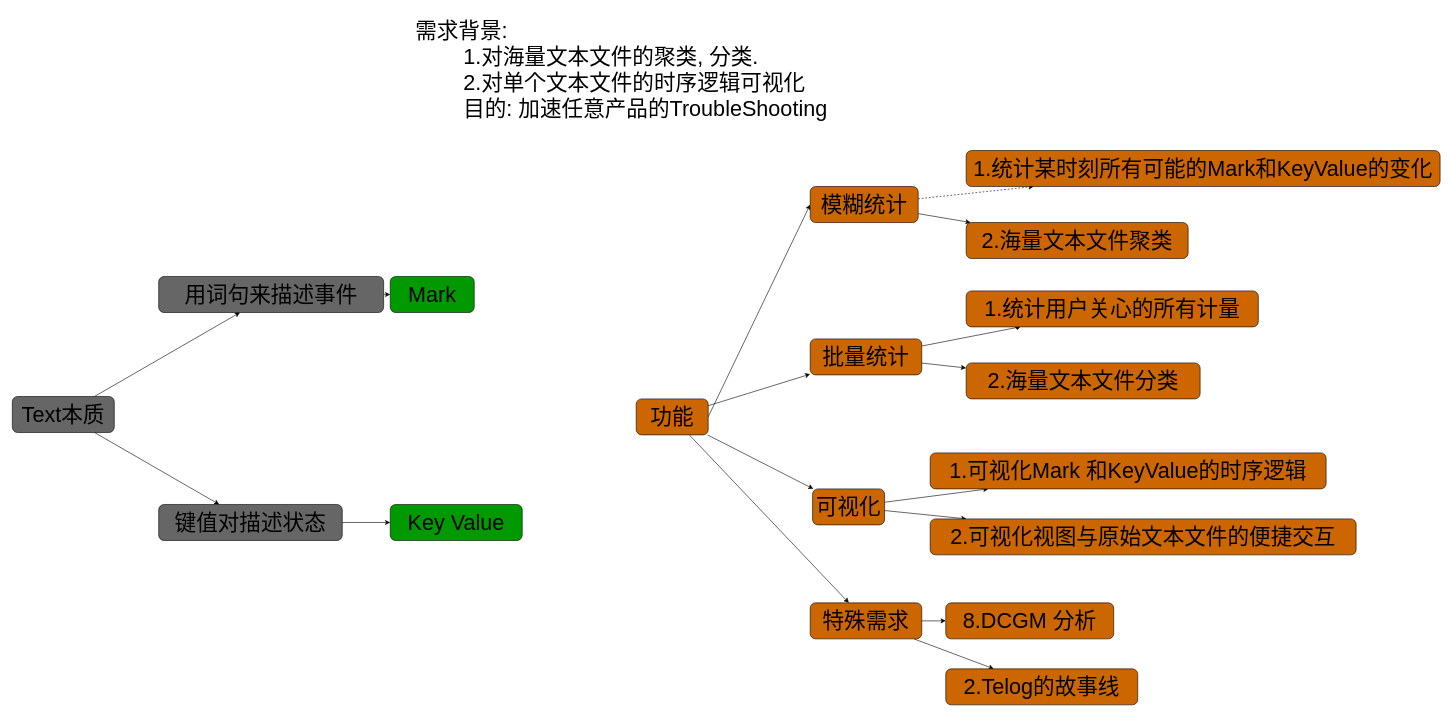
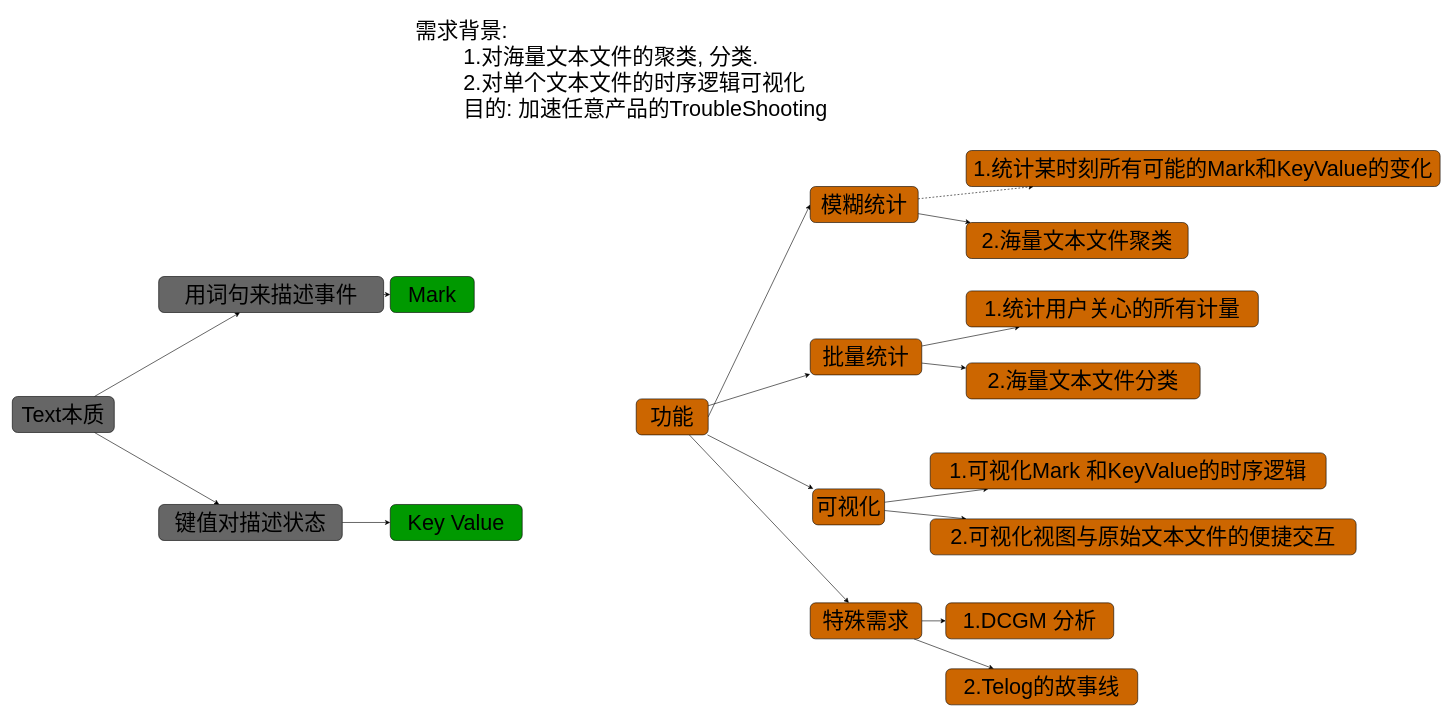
  <mxCell id="0" />
  <mxCell id="1" parent="0" />
  <mxCell id="2" value="&lt;font style=&quot;&quot;&gt;&lt;font style=&quot;font-size: 36px;&quot;&gt;需求背景:&lt;br&gt;&lt;span style=&quot;white-space: pre;&quot;&gt;&#09;&lt;/span&gt;1.对海量文本文件的聚类, 分类. &lt;br&gt;&lt;span style=&quot;white-space: pre;&quot;&gt;&#09;&lt;/span&gt;2.对单个文本文件的时序逻辑可视化&amp;nbsp; &lt;br&gt;&lt;span style=&quot;white-space: pre;&quot;&gt;&#09;&lt;/span&gt;目的: 加速任意产品的TroubleShooting&lt;/font&gt;&lt;br&gt;&lt;/font&gt;" style="text;html=1;align=left;verticalAlign=middle;resizable=0;points=[];autosize=1;strokeColor=none;fillColor=none;" parent="1" vertex="1"><mxGeometry x="690" y="20" width="710" height="190" as="geometry" /></mxCell>
  <mxCell id="3" style="edgeStyle=none;rounded=0;orthogonalLoop=1;jettySize=auto;html=1;exitX=1;exitY=0.5;exitDx=0;exitDy=0;entryX=0;entryY=0.5;entryDx=0;entryDy=0;fontSize=36;" edge="1" parent="1" source="7" target="10"><mxGeometry relative="1" as="geometry" /></mxCell>
  <mxCell id="4" value="" style="edgeStyle=none;rounded=0;orthogonalLoop=1;jettySize=auto;html=1;fontSize=36;" edge="1" parent="1" source="7" target="15"><mxGeometry relative="1" as="geometry" /></mxCell>
  <mxCell id="5" value="" style="edgeStyle=none;rounded=0;orthogonalLoop=1;jettySize=auto;html=1;fontSize=36;" edge="1" parent="1" source="7" target="20"><mxGeometry relative="1" as="geometry" /></mxCell>
  <mxCell id="6" value="" style="edgeStyle=none;rounded=0;orthogonalLoop=1;jettySize=auto;html=1;fontSize=36;" edge="1" parent="1" source="7" target="25"><mxGeometry relative="1" as="geometry" /></mxCell>
  <mxCell id="7" value="功能" style="rounded=1;whiteSpace=wrap;html=1;fontSize=36;fillColor=#CC6600;" vertex="1" parent="1"><mxGeometry x="1060" y="664" width="120" height="60" as="geometry" /></mxCell>
  <mxCell id="8" value="" style="edgeStyle=none;rounded=0;orthogonalLoop=1;jettySize=auto;html=1;fontSize=36;" edge="1" parent="1" source="10" target="11"><mxGeometry relative="1" as="geometry" /></mxCell>
  <mxCell id="9" value="" style="edgeStyle=none;rounded=0;orthogonalLoop=1;jettySize=auto;html=1;fontSize=36;dashed=1;" edge="1" parent="1" source="10" target="12"><mxGeometry relative="1" as="geometry" /></mxCell>
  <mxCell id="10" value="模糊统计" style="rounded=1;whiteSpace=wrap;html=1;fontSize=36;fillColor=#CC6600;" vertex="1" parent="1"><mxGeometry x="1350" y="310" width="180" height="60" as="geometry" /></mxCell>
  <mxCell id="11" value="2.海量文本文件聚类" style="rounded=1;whiteSpace=wrap;html=1;fontSize=36;fillColor=#CC6600;" vertex="1" parent="1"><mxGeometry x="1610" y="370" width="370" height="60" as="geometry" /></mxCell>
  <mxCell id="12" value="1.统计某时刻所有可能的Mark和KeyValue的变化" style="rounded=1;whiteSpace=wrap;html=1;fontSize=36;fillColor=#CC6600;" vertex="1" parent="1"><mxGeometry x="1610" y="250" width="790" height="60" as="geometry" /></mxCell>
- <mxCell id="13" value="" style="edgeStyle=none;rounded=0;orthogonalLoop=1;jettySize=auto;html=1;fontSize=36;endArrow=diamond;" edge="1" parent="1" source="15" target="16"><mxGeometry relative="1" as="geometry" /></mxCell>
+ <mxCell id="13" value="" style="edgeStyle=none;rounded=0;orthogonalLoop=1;jettySize=auto;html=1;fontSize=36;" edge="1" parent="1" source="15" target="16"><mxGeometry relative="1" as="geometry" /></mxCell>
  <mxCell id="14" value="" style="edgeStyle=none;rounded=0;orthogonalLoop=1;jettySize=auto;html=1;fontSize=36;" edge="1" parent="1" source="15" target="17"><mxGeometry relative="1" as="geometry" /></mxCell>
  <mxCell id="15" value="批量统计" style="rounded=1;whiteSpace=wrap;html=1;fontSize=36;fillColor=#CC6600;" vertex="1" parent="1"><mxGeometry x="1350" y="564" width="186" height="60" as="geometry" /></mxCell>
  <mxCell id="16" value="1.统计用户关心的所有计量" style="rounded=1;whiteSpace=wrap;html=1;fontSize=36;fillColor=#CC6600;" vertex="1" parent="1"><mxGeometry x="1610" y="484" width="487" height="60" as="geometry" /></mxCell>
  <mxCell id="17" value="2.海量文本文件分类" style="rounded=1;whiteSpace=wrap;html=1;fontSize=36;fillColor=#CC6600;" vertex="1" parent="1"><mxGeometry x="1610" y="604" width="390" height="60" as="geometry" /></mxCell>
  <mxCell id="18" value="" style="edgeStyle=none;rounded=0;orthogonalLoop=1;jettySize=auto;html=1;fontSize=36;" edge="1" parent="1" source="20" target="21"><mxGeometry relative="1" as="geometry" /></mxCell>
  <mxCell id="19" value="" style="edgeStyle=none;rounded=0;orthogonalLoop=1;jettySize=auto;html=1;fontSize=36;" edge="1" parent="1" source="20" target="22"><mxGeometry relative="1" as="geometry" /></mxCell>
  <mxCell id="20" value="可视化" style="rounded=1;whiteSpace=wrap;html=1;fontSize=36;fillColor=#CC6600;" vertex="1" parent="1"><mxGeometry x="1354" y="814" width="120" height="60" as="geometry" /></mxCell>
  <mxCell id="21" value="1.可视化Mark 和KeyValue的时序逻辑" style="rounded=1;whiteSpace=wrap;html=1;fontSize=36;fillColor=#CC6600;" vertex="1" parent="1"><mxGeometry x="1550" y="754" width="660" height="60" as="geometry" /></mxCell>
  <mxCell id="22" value="2.可视化视图与原始文本文件的便捷交互" style="rounded=1;whiteSpace=wrap;html=1;fontSize=36;fillColor=#CC6600;" vertex="1" parent="1"><mxGeometry x="1550" y="864" width="710" height="60" as="geometry" /></mxCell>
  <mxCell id="23" value="" style="edgeStyle=none;rounded=0;orthogonalLoop=1;jettySize=auto;html=1;fontSize=36;" edge="1" parent="1" source="25" target="26"><mxGeometry relative="1" as="geometry" /></mxCell>
  <mxCell id="24" value="" style="edgeStyle=none;rounded=0;orthogonalLoop=1;jettySize=auto;html=1;fontSize=36;" edge="1" parent="1" source="25" target="27"><mxGeometry relative="1" as="geometry" /></mxCell>
  <mxCell id="25" value="特殊需求" style="rounded=1;whiteSpace=wrap;html=1;fontSize=36;fillColor=#CC6600;" vertex="1" parent="1"><mxGeometry x="1350" y="1004" width="186" height="60" as="geometry" /></mxCell>
- <mxCell id="26" value="8.DCGM 分析" style="rounded=1;whiteSpace=wrap;html=1;fontSize=36;fillColor=#CC6600;" vertex="1" parent="1"><mxGeometry x="1576" y="1004" width="280" height="60" as="geometry" /></mxCell>
+ <mxCell id="26" value="1.DCGM 分析" style="rounded=1;whiteSpace=wrap;html=1;fontSize=36;fillColor=#CC6600;" vertex="1" parent="1"><mxGeometry x="1576" y="1004" width="280" height="60" as="geometry" /></mxCell>
  <mxCell id="27" value="2.Telog的故事线" style="rounded=1;whiteSpace=wrap;html=1;fontSize=36;fillColor=#CC6600;" vertex="1" parent="1"><mxGeometry x="1576" y="1114" width="320" height="60" as="geometry" /></mxCell>
  <mxCell id="28" value="" style="edgeStyle=none;rounded=0;orthogonalLoop=1;jettySize=auto;html=1;fontSize=36;" edge="1" parent="1" source="30" target="32"><mxGeometry relative="1" as="geometry" /></mxCell>
  <mxCell id="29" value="" style="edgeStyle=none;rounded=0;orthogonalLoop=1;jettySize=auto;html=1;fontSize=36;" edge="1" parent="1" source="30" target="34"><mxGeometry relative="1" as="geometry" /></mxCell>
  <mxCell id="30" value="Text本质" style="rounded=1;whiteSpace=wrap;html=1;fontSize=36;fillColor=#666666;" vertex="1" parent="1"><mxGeometry x="20" y="660" width="170" height="60" as="geometry" /></mxCell>
  <mxCell id="31" value="" style="edgeStyle=none;rounded=0;orthogonalLoop=1;jettySize=auto;html=1;fontSize=36;" edge="1" parent="1" source="32" target="35"><mxGeometry relative="1" as="geometry" /></mxCell>
  <mxCell id="32" value="用词句来描述事件" style="rounded=1;whiteSpace=wrap;html=1;fontSize=36;fillColor=#666666;" vertex="1" parent="1"><mxGeometry x="264" y="460" width="375" height="60" as="geometry" /></mxCell>
  <mxCell id="33" value="" style="edgeStyle=none;rounded=0;orthogonalLoop=1;jettySize=auto;html=1;fontSize=36;" edge="1" parent="1" source="34" target="36"><mxGeometry relative="1" as="geometry" /></mxCell>
  <mxCell id="34" value="键值对描述状态" style="rounded=1;whiteSpace=wrap;html=1;fontSize=36;fillColor=#666666;" vertex="1" parent="1"><mxGeometry x="264" y="840" width="306" height="60" as="geometry" /></mxCell>
  <mxCell id="35" value="Mark" style="rounded=1;whiteSpace=wrap;html=1;fontSize=36;fillColor=#009900;" vertex="1" parent="1"><mxGeometry x="650" y="460" width="140" height="60" as="geometry" /></mxCell>
  <mxCell id="36" value="Key Value" style="rounded=1;whiteSpace=wrap;html=1;fontSize=36;fillColor=#009900;" vertex="1" parent="1"><mxGeometry x="650" y="840" width="220" height="60" as="geometry" /></mxCell>
